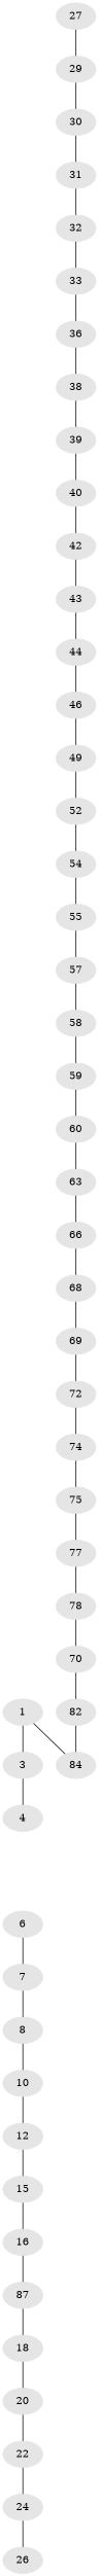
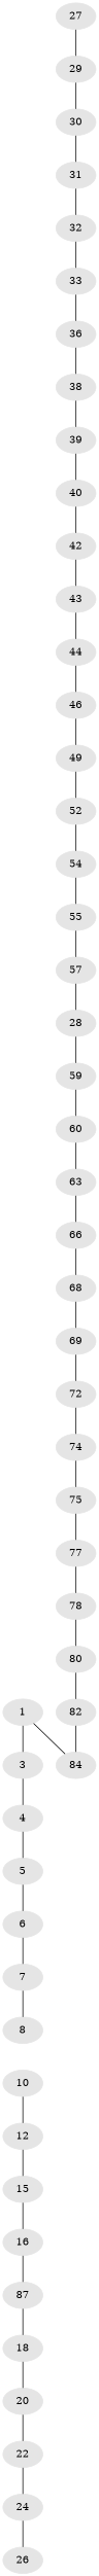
  graph {
    node [color=gray90 style=filled]
    1 [super="+2"]
    3
    84 [super="+85"]
    4
+   5
    6
    7
    8 [super="+9"]
    10 [super="+11"]
    12 [super="+13"]
    15
    16
    n13 [label=87]
    18 [super="+19"]
    20 [super="+21"]
    22 [super="+23"]
    24 [super="+25"]
    26
    27 [super="+28"]
    29
    30
    31
    32
    33 [super="+34"]
    36 [super="+37"]
    38
    39
    40 [super="+41"]
    42
    43
    44 [super="+45"]
    46 [super="+47"]
    49 [super="+50"]
    52 [super="+53"]
    54
    55 [super="+56"]
    57
-   58
+   58 [label=28]
    59
    60 [super="+61"]
    63 [super="+64"]
    66 [super="+67"]
    68
    69 [super="+70"]
    72 [super="+73"]
    74
    75 [super="+76"]
    77
    78 [super="+79"]
-   80 [super="+81" label=70]
+   80 [super="+81"]
    82 [super="+83"]
    1 -- 3
    1 -- 84
    3 -- 4
+   4 -- 5
+   5 -- 6
    6 -- 7
    7 -- 8
-   8 -- 10
    10 -- 12
    12 -- 15
    15 -- 16
    16 -- n13
    n13 -- 18
    18 -- 20
    20 -- 22
    22 -- 24
    24 -- 26
    27 -- 29
    29 -- 30
    30 -- 31
    31 -- 32
    32 -- 33
    33 -- 36
    36 -- 38
    38 -- 39
    39 -- 40
    40 -- 42
    42 -- 43
    43 -- 44
    44 -- 46
    46 -- 49
    49 -- 52
    52 -- 54
    54 -- 55
    55 -- 57
    57 -- 58
    58 -- 59
    59 -- 60
    60 -- 63
    63 -- 66
    66 -- 68
    68 -- 69
    69 -- 72
    72 -- 74
    74 -- 75
    75 -- 77
    77 -- 78
    78 -- 80
    80 -- 82
    82 -- 84
  }
